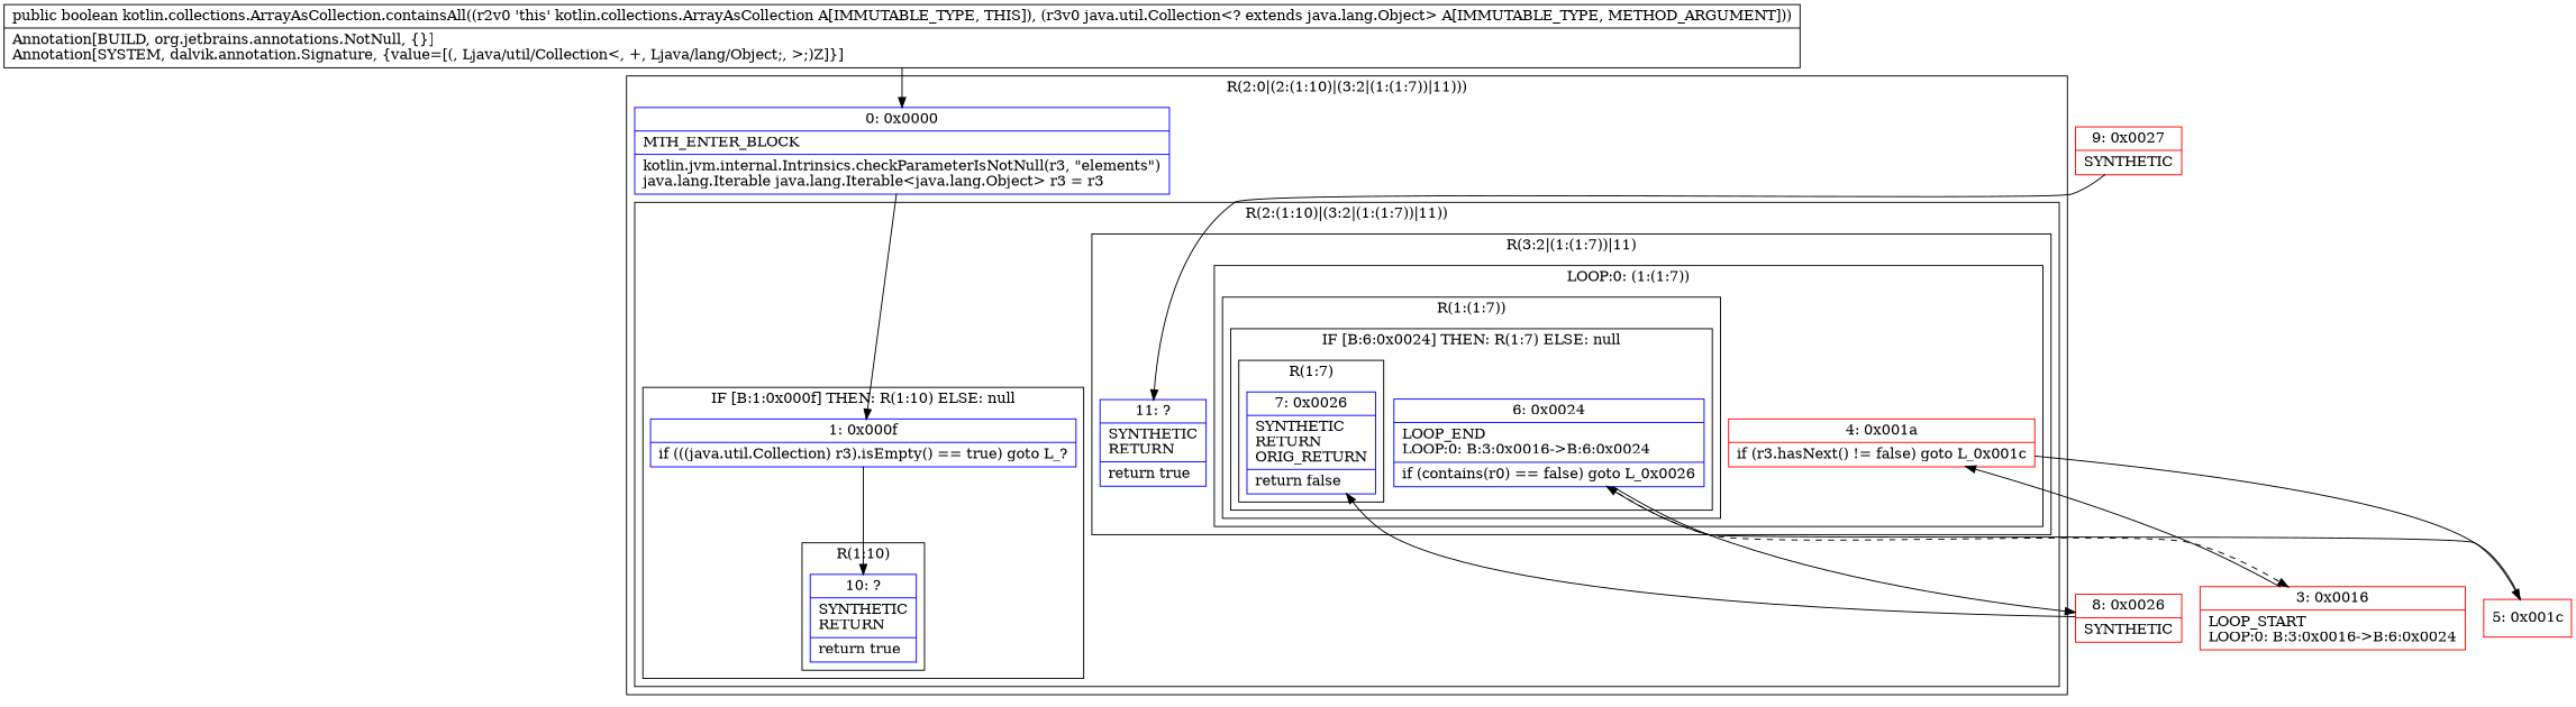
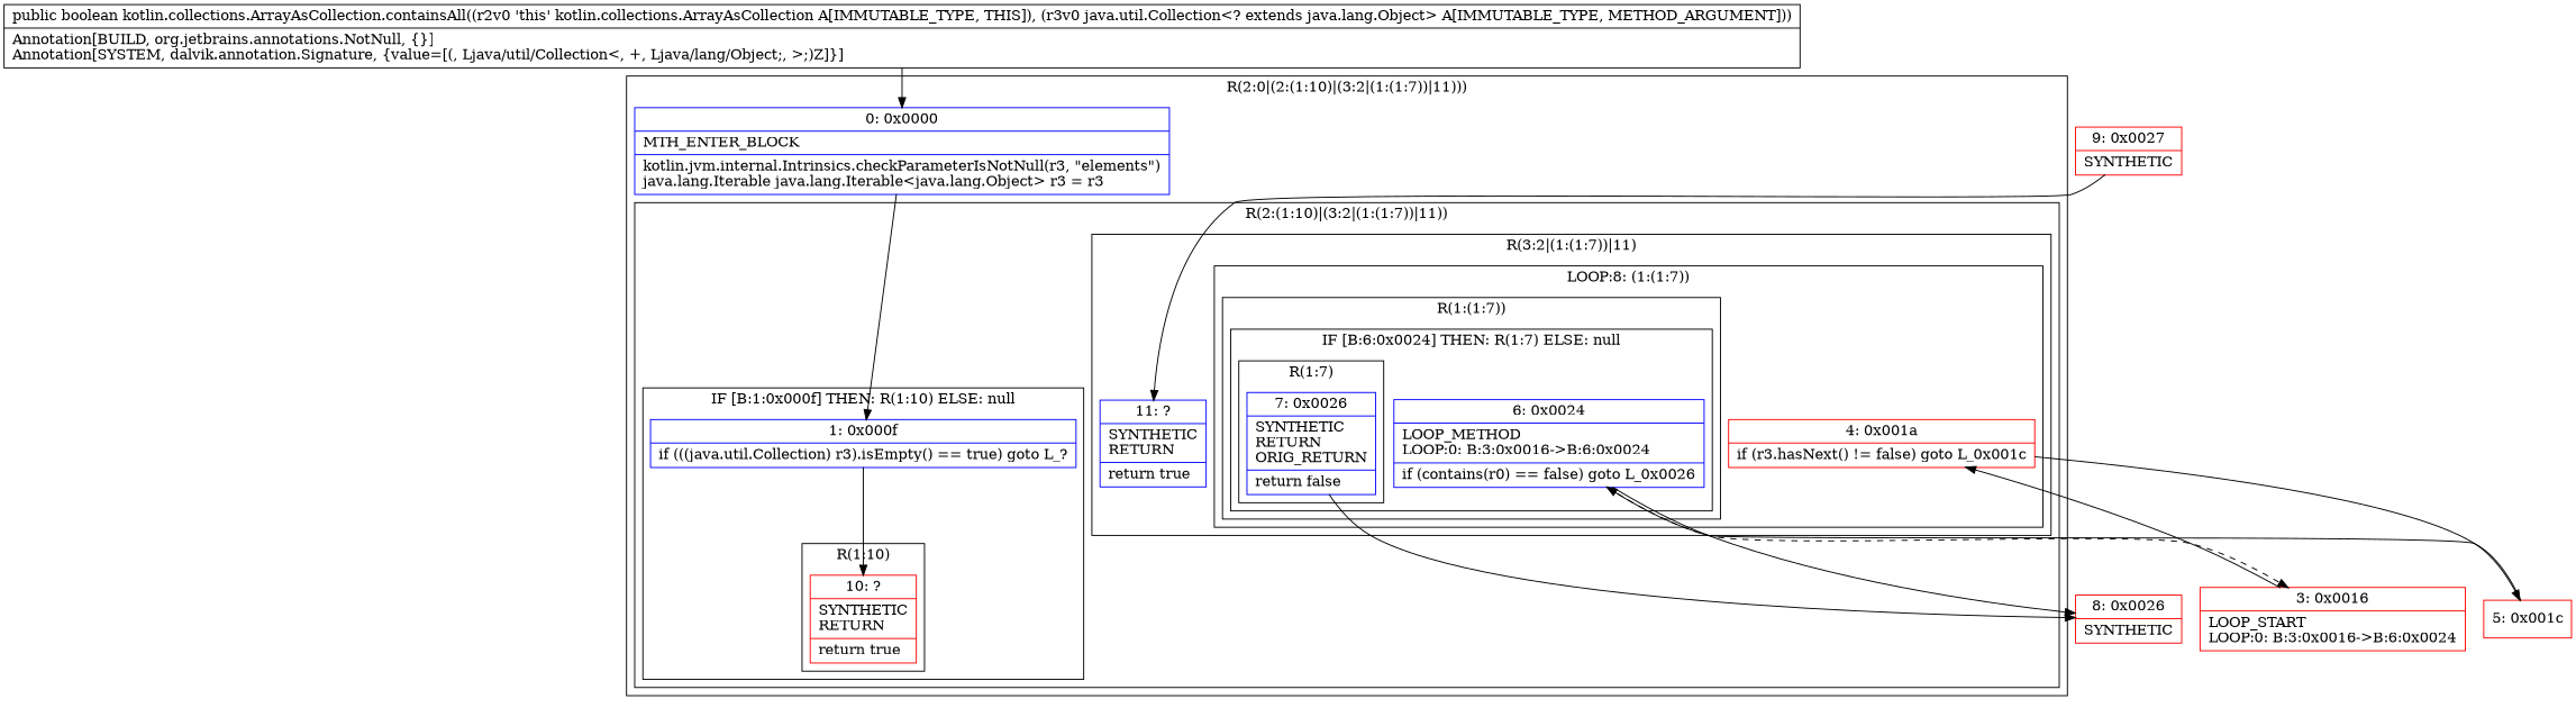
  digraph {
    node [color=blue shape=record]
-   n1 [label="{10\:\ ?|SYNTHETIC\lRETURN\l|return true\l}"]
+   n1 [color=red label="{10\:\ ?|SYNTHETIC\lRETURN\l|return true\l}"]
    n2 [label="{1\:\ 0x000f|if (((java.util.Collection) r3).isEmpty() == true) goto L_?\l}"]
    n3 [label="{7\:\ 0x0026|SYNTHETIC\lRETURN\lORIG_RETURN\l|return false\l}"]
-   n4 [label="{6\:\ 0x0024|LOOP_END\lLOOP:0: B:3:0x0016\-\>B:6:0x0024\l|if (contains(r0) == false) goto L_0x0026\l}"]
+   n4 [label="{6\:\ 0x0024|LOOP_METHOD\lLOOP:0: B:3:0x0016\-\>B:6:0x0024\l|if (contains(r0) == false) goto L_0x0026\l}"]
    n5 [color=red label="{4\:\ 0x001a|if (r3.hasNext() != false) goto L_0x001c\l}"]
    n6 [label="{11\:\ ?|SYNTHETIC\lRETURN\l|return true\l}"]
    n7 [label="{0\:\ 0x0000|MTH_ENTER_BLOCK\l|kotlin.jvm.internal.Intrinsics.checkParameterIsNotNull(r3, \"elements\")\ljava.lang.Iterable java.lang.Iterable\<java.lang.Object\> r3 = r3\l}"]
    n8 [color=red label="{3\:\ 0x0016|LOOP_START\lLOOP:0: B:3:0x0016\-\>B:6:0x0024\l}"]
    n9 [color=red label="{8\:\ 0x0026|SYNTHETIC\l}"]
    n10 [color=red label="{5\:\ 0x001c}"]
    n11 [color=red label="{9\:\ 0x0027|SYNTHETIC\l}"]
    n12 [label="{public boolean kotlin.collections.ArrayAsCollection.containsAll((r2v0 'this' kotlin.collections.ArrayAsCollection A[IMMUTABLE_TYPE, THIS]), (r3v0 java.util.Collection\<? extends java.lang.Object\> A[IMMUTABLE_TYPE, METHOD_ARGUMENT]))  | Annotation[BUILD, org.jetbrains.annotations.NotNull, \{\}]\lAnnotation[SYSTEM, dalvik.annotation.Signature, \{value=[(, Ljava\/util\/Collection\<, +, Ljava\/lang\/Object;, \>;)Z]\}]\l}" color=""]
    subgraph cluster_1 {
      label="R(2:0|(2:(1:10)|(3:2|(1:(1:7))|11)))"
      n7
      subgraph cluster_2 {
        label="R(2:(1:10)|(3:2|(1:(1:7))|11))"
        subgraph cluster_3 {
          label="IF [B:1:0x000f] THEN: R(1:10) ELSE: null"
          n2
          subgraph cluster_4 {
            label="R(1:10)"
            n1
          }
        }
        subgraph cluster_5 {
          label="R(3:2|(1:(1:7))|11)"
          n6
          subgraph cluster_6 {
-           label="LOOP:0: (1:(1:7))"
+           label="LOOP:8: (1:(1:7))"
            n5
            subgraph cluster_7 {
              label="R(1:(1:7))"
              subgraph cluster_8 {
                label="IF [B:6:0x0024] THEN: R(1:7) ELSE: null"
                n4
                subgraph cluster_9 {
                  label="R(1:7)"
                  n3
                }
              }
            }
          }
        }
      }
    }
    n2 -> n1
    n4 -> n8 [style=dashed]
    n4 -> n9
    n5 -> n10
    n7 -> n2
    n8 -> n5
-   n9 -> n3
+   n3 -> n9
    n10 -> n4
    n11 -> n6
    n12 -> n7
  }
